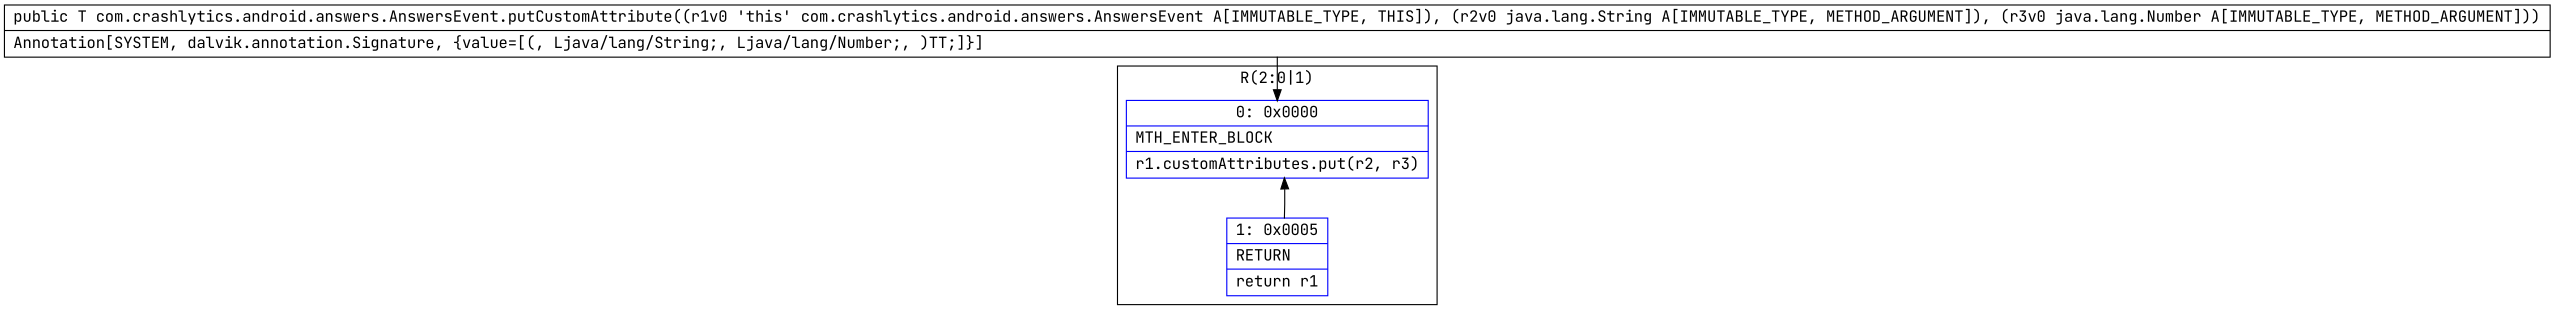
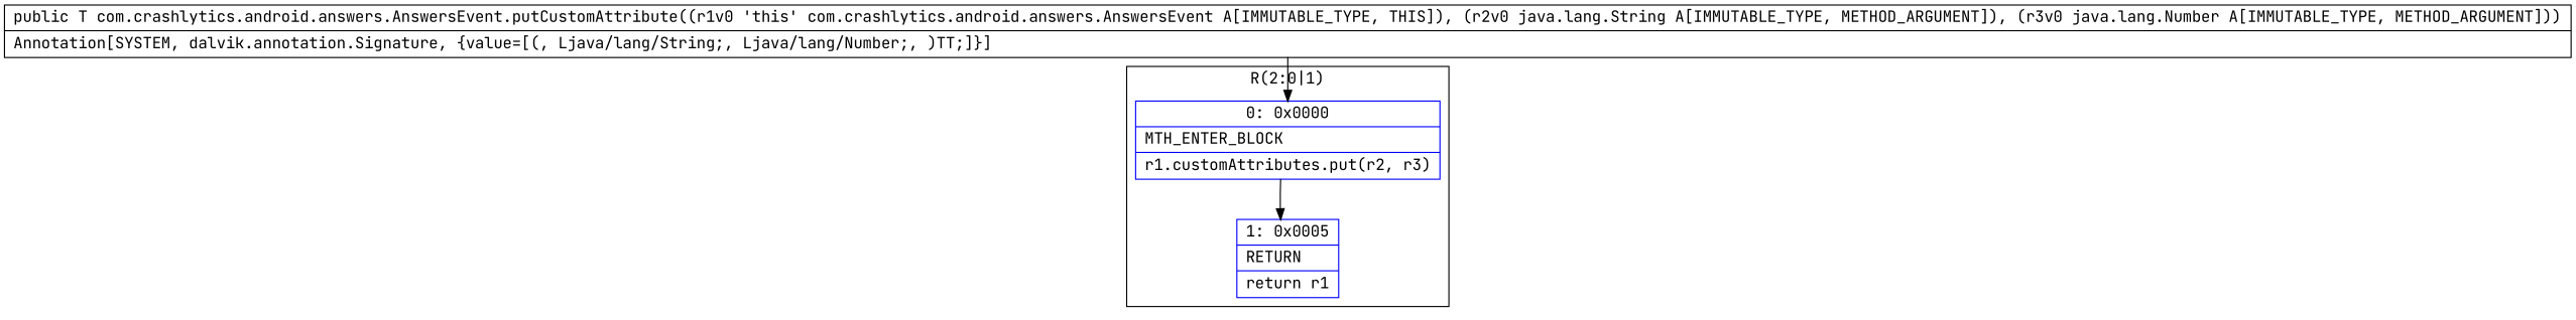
  digraph {
    fontname="JetBrains Mono"
    node [color=blue shape=record fontname="JetBrains Mono"]
    edge [fontname="JetBrains Mono"]
    n1 [label="{0\:\ 0x0000|MTH_ENTER_BLOCK\l|r1.customAttributes.put(r2, r3)\l}"]
    n2 [label="{1\:\ 0x0005|RETURN\l|return r1\l}"]
    n3 [label="{public T com.crashlytics.android.answers.AnswersEvent.putCustomAttribute((r1v0 'this' com.crashlytics.android.answers.AnswersEvent A[IMMUTABLE_TYPE, THIS]), (r2v0 java.lang.String A[IMMUTABLE_TYPE, METHOD_ARGUMENT]), (r3v0 java.lang.Number A[IMMUTABLE_TYPE, METHOD_ARGUMENT]))  | Annotation[SYSTEM, dalvik.annotation.Signature, \{value=[(, Ljava\/lang\/String;, Ljava\/lang\/Number;, )TT;]\}]\l}" color=""]
    subgraph cluster_1 {
      label="R(2:0|1)"
      n1
      n2
    }
-   n2 -> n1
+   n1 -> n2
    n3 -> n1
  }
